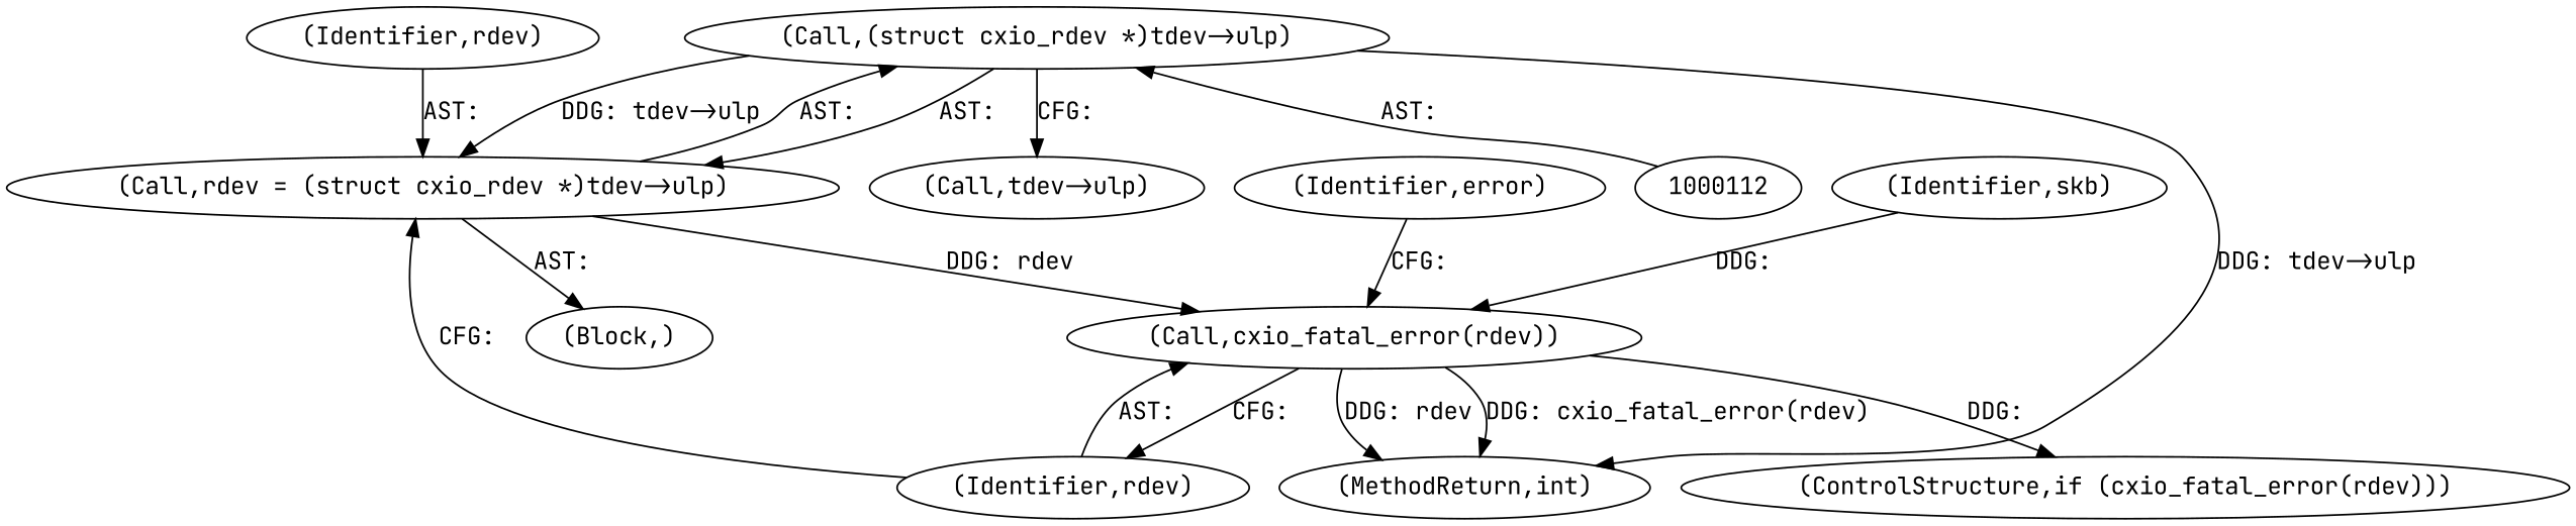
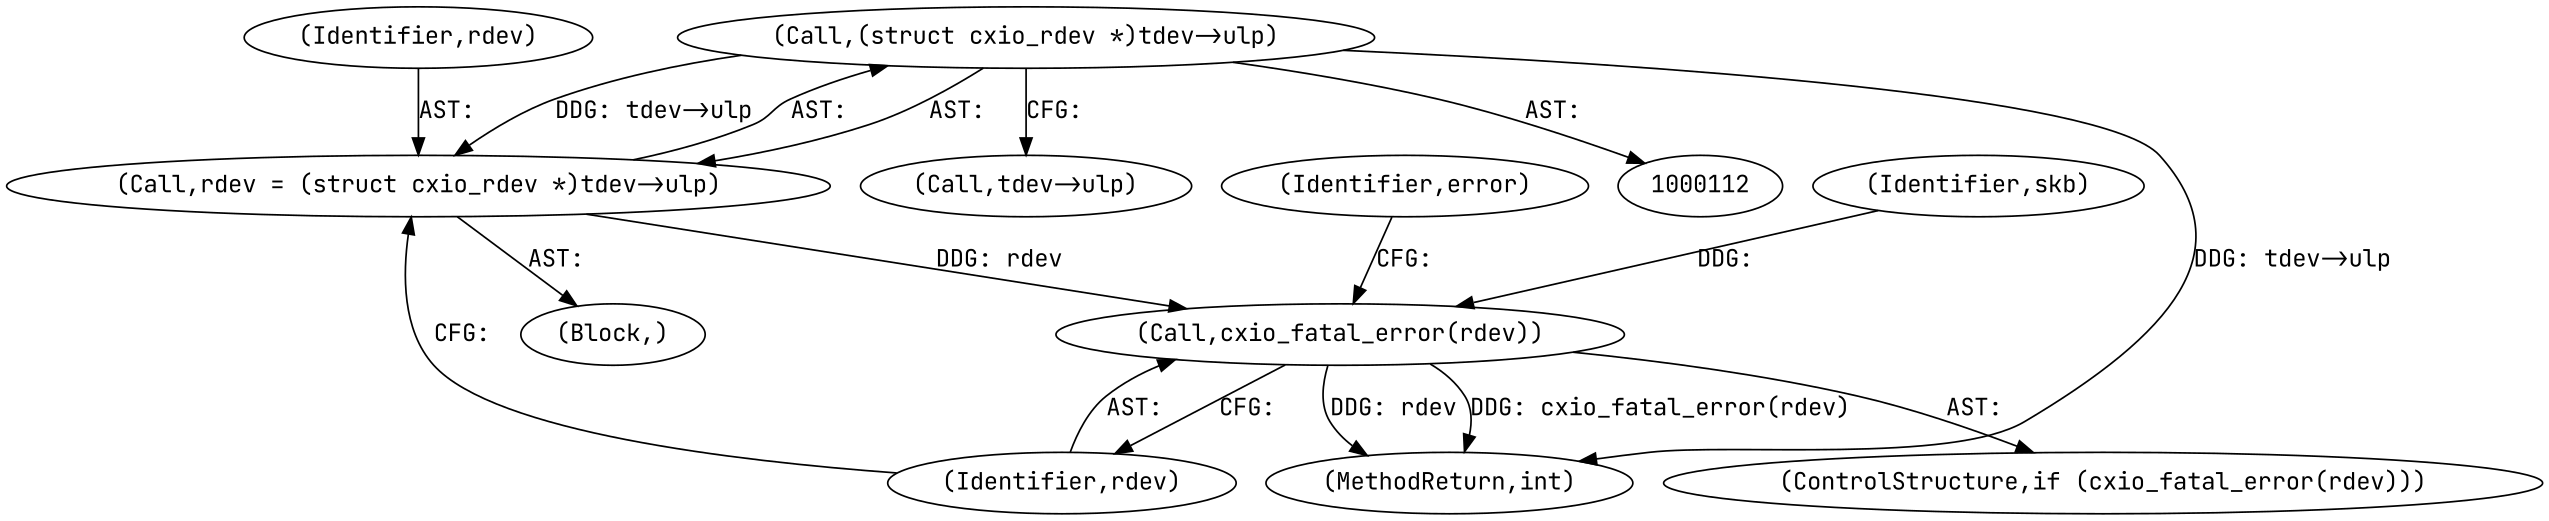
  digraph {
    fontname="JetBrains Mono"
    node [fontname="JetBrains Mono"]
    edge [fontname="JetBrains Mono"]
    n1 [label="(Call,(struct cxio_rdev *)tdev->ulp)"]
    n2 [label="(Call,rdev = (struct cxio_rdev *)tdev->ulp)"]
    n3 [label="(MethodReturn,int)"]
    n4 [label="(Call,tdev->ulp)"]
    n5 [label="(Call,cxio_fatal_error(rdev))"]
    n6 [label="(Block,)"]
    n7 [label="(ControlStructure,if (cxio_fatal_error(rdev)))"]
    n8 [label="(Identifier,rdev)"]
    n9 [label="(Identifier,skb)"]
    n10 [label="(Identifier,rdev)"]
    n11 [label="(Identifier,error)"]
    1000112
    n1 -> n2 [label="AST: "]
    n1 -> n2 [label="DDG: tdev->ulp"]
    n1 -> n3 [label="DDG: tdev->ulp"]
    n1 -> n4 [label="CFG: "]
    n2 -> n1 [label="AST: "]
    n2 -> n5 [label="DDG: rdev"]
    n2 -> n6 [label="AST: "]
    n5 -> n3 [label="DDG: cxio_fatal_error(rdev)"]
    n5 -> n3 [label="DDG: rdev"]
-   n5 -> n7 [label="DDG: "]
+   n5 -> n7 [label="AST: "]
    n5 -> n8 [label="CFG: "]
    n8 -> n2 [label="CFG: "]
    n8 -> n5 [label="AST: "]
    n9 -> n5 [label="DDG: "]
    n10 -> n2 [label="AST: "]
    n11 -> n5 [label="CFG: "]
-   1000112 -> n1 [label="AST: "]
+   n1 -> 1000112 [label="AST: "]
  }
